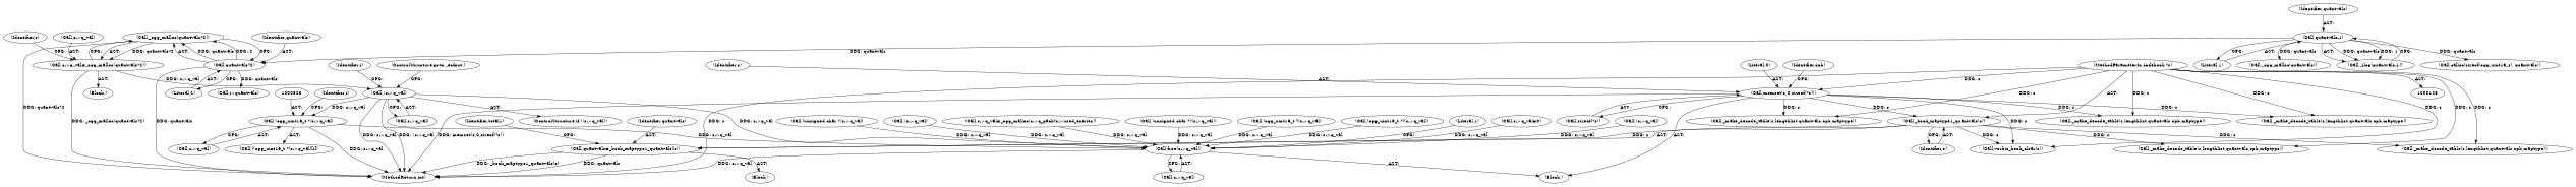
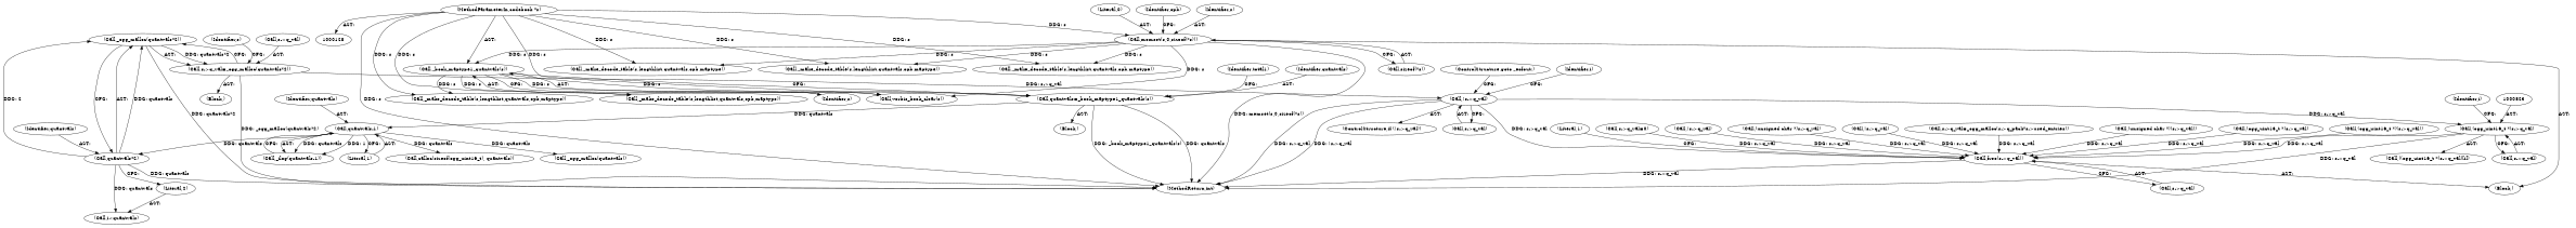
  digraph {
    n1 [label="(Call,_ogg_malloc(quantvals*2))"]
    n2 [label="(Call,quantvals*2)"]
    n3 [label="(Call,s->q_val=_ogg_malloc(quantvals*2))"]
    n4 [label="(MethodReturn,int)"]
    n5 [label="(Literal,2)"]
    n6 [label="(Call,i<quantvals)"]
    n7 [label="(Call,!s->q_val)"]
    n8 [label="(Block,)"]
    n9 [label="(Call,quantvals-1)"]
    n10 [label="(Call,calloc(sizeof(ogg_uint16_t), quantvals))"]
    n11 [label="(Literal,1)"]
    n12 [label="(Call,_ogg_malloc(quantvals))"]
    n13 [label="(Call,_ilog(quantvals-1))"]
    n14 [label="(Call,quantvals=_book_maptype1_quantvals(s))"]
    n15 [label="(Call,_book_maptype1_quantvals(s))"]
    n16 [label="(Block,)"]
    n17 [label="(Call,_make_decode_table(s,lengthlist,quantvals,opb,maptype))"]
    n18 [label="(Call,vorbis_book_clear(s))"]
    n19 [label="(Identifier,s)"]
    n20 [label="(Call,_make_decode_table(s,lengthlist,quantvals,opb,maptype))"]
    n21 [label="(Call,memset(s,0,sizeof(*s)))"]
    n22 [label="(Call,sizeof(*s))"]
    n23 [label="(Call,_make_decode_table(s,lengthlist,quantvals,opb,maptype))"]
    n24 [label="(Call,_make_decode_table(s,lengthlist,quantvals,opb,maptype))"]
    n25 [label="(Block,)"]
    n26 [label="(Call,_make_decode_table(s,lengthlist,quantvals,opb,maptype))"]
    n27 [label="(MethodParameterIn,codebook *s)"]
    1000128
    n29 [label="(Call,(ogg_uint16_t *)s->q_val)"]
    n30 [label="(Call,free(s->q_val))"]
    n31 [label="(ControlStructure,if (!s->q_val))"]
    n32 [label="(Call,s->q_val)"]
    n33 [label="(Call,((ogg_uint16_t *)s->q_val)[i])"]
    n34 [label="(Call,s->q_val)"]
    n35 [label="(Call,s->q_val)"]
    n36 [label="(Identifier,i)"]
    n37 [label="(Identifier,i)"]
    n38 [label="(Call,(unsigned char *)s->q_val)"]
    n39 [label="(Call,!s->q_val)"]
    n40 [label="(Identifier,s)"]
    n41 [label="(Call,s->q_val=_ogg_malloc(s->q_pack*s->used_entries))"]
    n42 [label="(Call,(unsigned char *)(s->q_val))"]
    n43 [label="(Identifier,quantvals)"]
    n44 [label="(Identifier,total1)"]
    n45 [label="(Literal,0)"]
    n46 [label="(ControlStructure,goto _eofout;)"]
    n47 [label="(Call,(ogg_uint16_t *)s->q_val)"]
    n48 [label="(Call,(ogg_uint16_t *)(s->q_val))"]
    n49 [label="(Identifier,s)"]
    n50 [label="(Identifier,quantvals)"]
    n51 [label="(Literal,1)"]
    n52 [label="(Identifier,opb)"]
    n53 [label="(Call,s->q_val=0)"]
    n54 [label="(Call,!s->q_val)"]
    n55 [label="(Identifier,quantvals)"]
    n56 [label="(Call,s->q_val)"]
    1000823
    n1 -> n2 [label="CFG: "]
    n1 -> n3 [label="AST: "]
    n1 -> n3 [label="DDG: quantvals*2"]
    n1 -> n4 [label="DDG: quantvals*2"]
    n2 -> n1 [label="AST: "]
    n2 -> n1 [label="DDG: quantvals"]
    n2 -> n1 [label="DDG: 2"]
    n2 -> n4 [label="DDG: quantvals"]
    n2 -> n5 [label="CFG: "]
    n2 -> n6 [label="DDG: quantvals"]
    n3 -> n1 [label="CFG: "]
    n3 -> n4 [label="DDG: _ogg_malloc(quantvals*2)"]
    n3 -> n7 [label="DDG: s->q_val"]
    n3 -> n8 [label="AST: "]
-   n5 -> n2 [label="AST: "]
+   n5 -> n6 [label="AST: "]
    n7 -> n4 [label="DDG: s->q_val"]
    n7 -> n4 [label="DDG: !s->q_val"]
    n7 -> n29 [label="DDG: s->q_val"]
    n7 -> n30 [label="DDG: s->q_val"]
    n7 -> n31 [label="AST: "]
    n7 -> n32 [label="CFG: "]
    n9 -> n2 [label="DDG: quantvals"]
    n9 -> n10 [label="DDG: quantvals"]
    n9 -> n11 [label="CFG: "]
    n9 -> n12 [label="DDG: quantvals"]
    n9 -> n13 [label="AST: "]
    n9 -> n13 [label="DDG: quantvals"]
    n9 -> n13 [label="DDG: 1"]
    n11 -> n9 [label="AST: "]
    n13 -> n9 [label="CFG: "]
    n14 -> n4 [label="DDG: quantvals"]
    n14 -> n4 [label="DDG: _book_maptype1_quantvals(s)"]
+   n14 -> n9 [label="DDG: quantvals"]
+   n14 -> n15 [label="CFG: "]
    n14 -> n16 [label="AST: "]
    n15 -> n14 [label="AST: "]
    n15 -> n14 [label="DDG: s"]
    n15 -> n17 [label="DDG: s"]
    n15 -> n18 [label="DDG: s"]
    n15 -> n19 [label="CFG: "]
    n15 -> n20 [label="DDG: s"]
    n19 -> n15 [label="AST: "]
    n21 -> n4 [label="DDG: memset(s,0,sizeof(*s))"]
    n21 -> n15 [label="DDG: s"]
    n21 -> n18 [label="DDG: s"]
    n21 -> n22 [label="CFG: "]
    n21 -> n23 [label="DDG: s"]
    n21 -> n24 [label="DDG: s"]
    n21 -> n25 [label="AST: "]
    n21 -> n26 [label="DDG: s"]
    n22 -> n21 [label="AST: "]
    n27 -> n4 [label="DDG: s"]
    n27 -> n15 [label="AST: "]
    n27 -> n17 [label="DDG: s"]
    n27 -> n18 [label="DDG: s"]
    n27 -> n20 [label="DDG: s"]
    n27 -> n21 [label="DDG: s"]
    n27 -> n23 [label="DDG: s"]
    n27 -> n24 [label="DDG: s"]
    n27 -> n26 [label="DDG: s"]
    n27 -> 1000128 [label="AST: "]
    n29 -> n4 [label="DDG: s->q_val"]
    n29 -> n30 [label="DDG: s->q_val"]
    n29 -> n33 [label="AST: "]
    n29 -> n34 [label="CFG: "]
    n30 -> n4 [label="DDG: s->q_val"]
    n30 -> n25 [label="AST: "]
    n30 -> n35 [label="CFG: "]
    n32 -> n7 [label="AST: "]
    n34 -> n29 [label="AST: "]
    n35 -> n30 [label="AST: "]
    n36 -> n7 [label="CFG: "]
    n37 -> n29 [label="CFG: "]
    n38 -> n30 [label="DDG: s->q_val"]
    n39 -> n30 [label="DDG: s->q_val"]
    n40 -> n21 [label="AST: "]
    n41 -> n30 [label="DDG: s->q_val"]
    n42 -> n30 [label="DDG: s->q_val"]
    n43 -> n2 [label="AST: "]
    n44 -> n14 [label="CFG: "]
    n45 -> n21 [label="AST: "]
    n46 -> n7 [label="CFG: "]
    n47 -> n30 [label="DDG: s->q_val"]
    n48 -> n30 [label="DDG: s->q_val"]
    n49 -> n3 [label="CFG: "]
    n50 -> n9 [label="AST: "]
    n51 -> n30 [label="CFG: "]
    n52 -> n21 [label="CFG: "]
    n53 -> n30 [label="DDG: s->q_val"]
    n54 -> n30 [label="DDG: s->q_val"]
    n55 -> n14 [label="AST: "]
    n56 -> n3 [label="AST: "]
    1000823 -> n29 [label="AST: "]
  }
